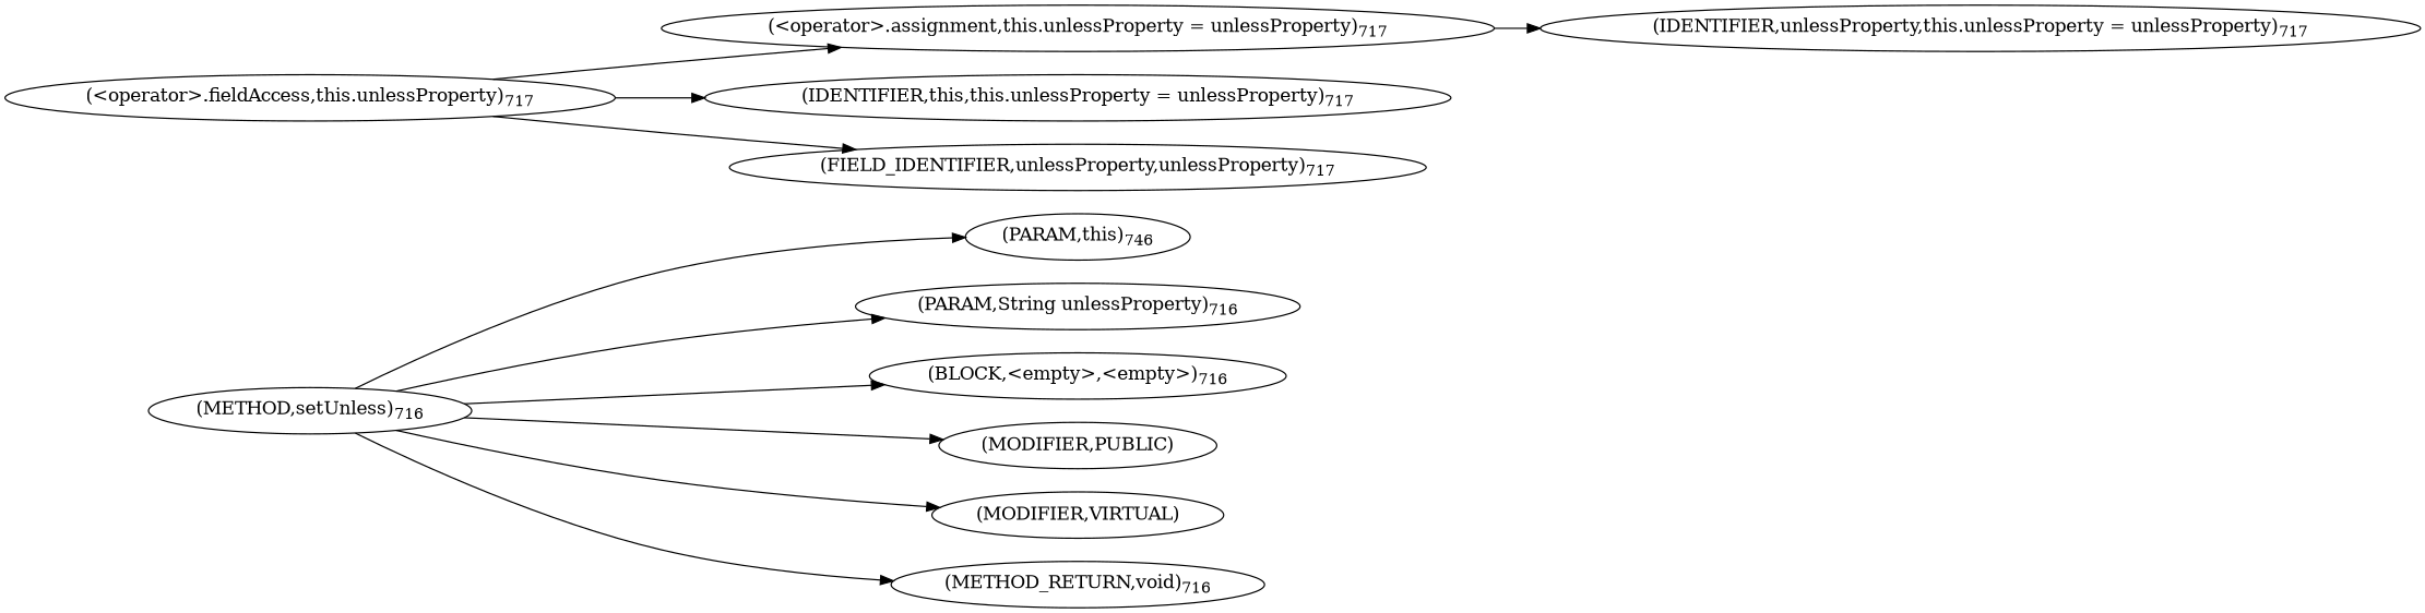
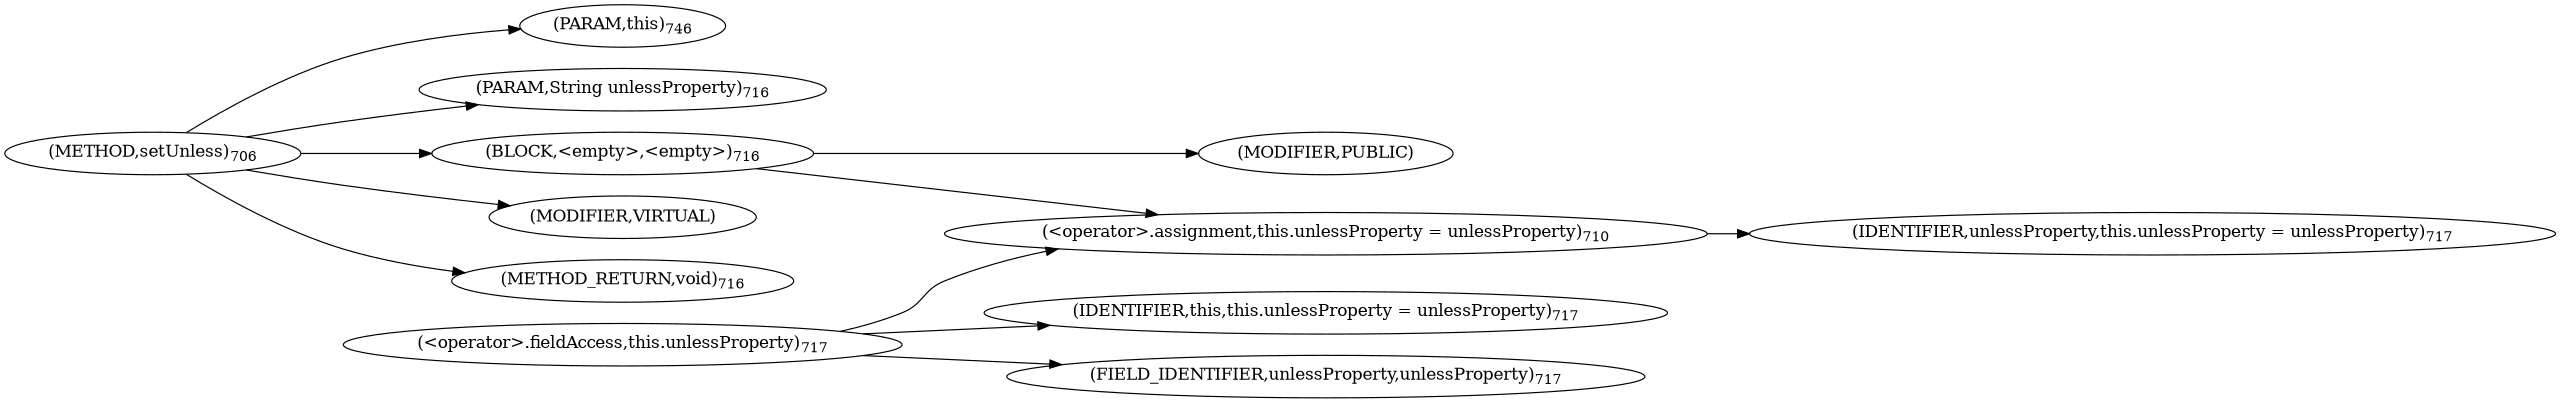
  digraph {
    rankdir=LR
-   n1 [label=<(METHOD,setUnless)<SUB>716</SUB>>]
+   n1 [label=<(METHOD,setUnless)<SUB>706</SUB>>]
    n2 [label=<(PARAM,this)<SUB>746</SUB>>]
    n3 [label=<(PARAM,String unlessProperty)<SUB>716</SUB>>]
    n4 [label=<(BLOCK,&lt;empty&gt;,&lt;empty&gt;)<SUB>716</SUB>>]
    n5 [label=<(MODIFIER,PUBLIC)>]
    n6 [label=<(MODIFIER,VIRTUAL)>]
    n7 [label=<(METHOD_RETURN,void)<SUB>716</SUB>>]
-   n8 [label=<(&lt;operator&gt;.assignment,this.unlessProperty = unlessProperty)<SUB>717</SUB>>]
+   n8 [label=<(&lt;operator&gt;.assignment,this.unlessProperty = unlessProperty)<SUB>710</SUB>>]
    n9 [label=<(IDENTIFIER,unlessProperty,this.unlessProperty = unlessProperty)<SUB>717</SUB>>]
    n10 [label=<(&lt;operator&gt;.fieldAccess,this.unlessProperty)<SUB>717</SUB>>]
    n11 [label=<(IDENTIFIER,this,this.unlessProperty = unlessProperty)<SUB>717</SUB>>]
    n12 [label=<(FIELD_IDENTIFIER,unlessProperty,unlessProperty)<SUB>717</SUB>>]
    n1 -> n2
    n1 -> n3
    n1 -> n4
-   n1 -> n5
+   n4 -> n5
    n1 -> n6
    n1 -> n7
+   n4 -> n8
    n8 -> n9
    n10 -> n8
    n10 -> n11
    n10 -> n12
  }
